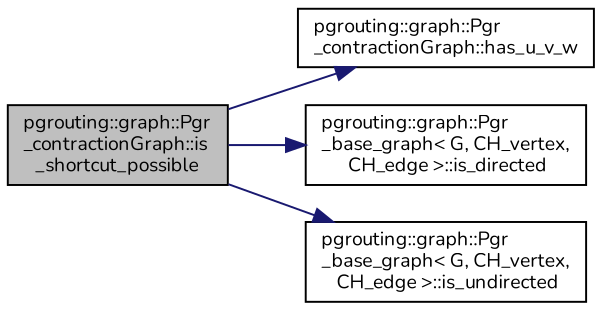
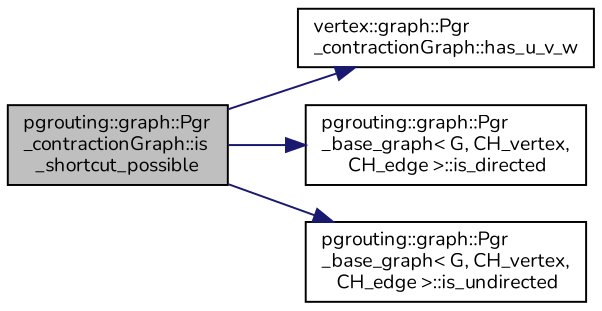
  digraph {
    rankdir=LR
    fontname=Nunito
    node [color=black fillcolor=white fontname=Nunito fontsize=10 shape=record style=filled]
    edge [color=midnightblue fontname=Nunito fontsize=10 labelfontname=Helvetica labelfontsize=10 style=solid]
    n1 [fillcolor=grey75 fontcolor=black height=0.2 label="pgrouting::graph::Pgr\l_contractionGraph::is\l_shortcut_possible" width=0.4]
-   n2 [height=0.2 label="pgrouting::graph::Pgr\l_contractionGraph::has_u_v_w" width=0.4]
+   n2 [height=0.2 label="vertex::graph::Pgr\l_contractionGraph::has_u_v_w" width=0.4]
    n3 [height=0.2 label="pgrouting::graph::Pgr\l_base_graph\< G, CH_vertex,\l CH_edge \>::is_directed" width=0.4]
    n4 [height=0.2 label="pgrouting::graph::Pgr\l_base_graph\< G, CH_vertex,\l CH_edge \>::is_undirected" width=0.4]
    n1 -> n2
    n1 -> n3
    n1 -> n4
  }
